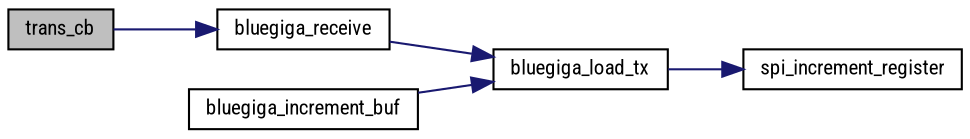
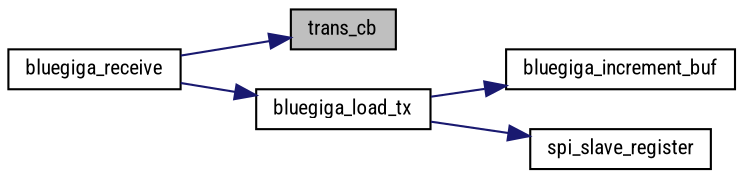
  digraph {
    fontname="Roboto Condensed"
    rankdir=LR
    node [color=black fillcolor=white fontname="Roboto Condensed" fontsize=10 shape=record style=filled]
    edge [color=midnightblue fontname="Roboto Condensed" fontsize=10 labelfontname=FreeSans labelfontsize=10 style=solid]
    n1 [fillcolor=grey75 fontcolor=black height=0.2 label=trans_cb width=0.4]
    n2 [height=0.2 label=bluegiga_receive width=0.4]
    n3 [height=0.2 label=bluegiga_load_tx width=0.4]
    n4 [height=0.2 label=bluegiga_increment_buf width=0.4]
-   n5 [height=0.2 label=spi_increment_register width=0.4]
-   n1 -> n2
+   n5 [height=0.2 label=spi_slave_register width=0.4]
+   n2 -> n1
    n2 -> n3
-   n4 -> n3
+   n3 -> n4
    n3 -> n5
  }
